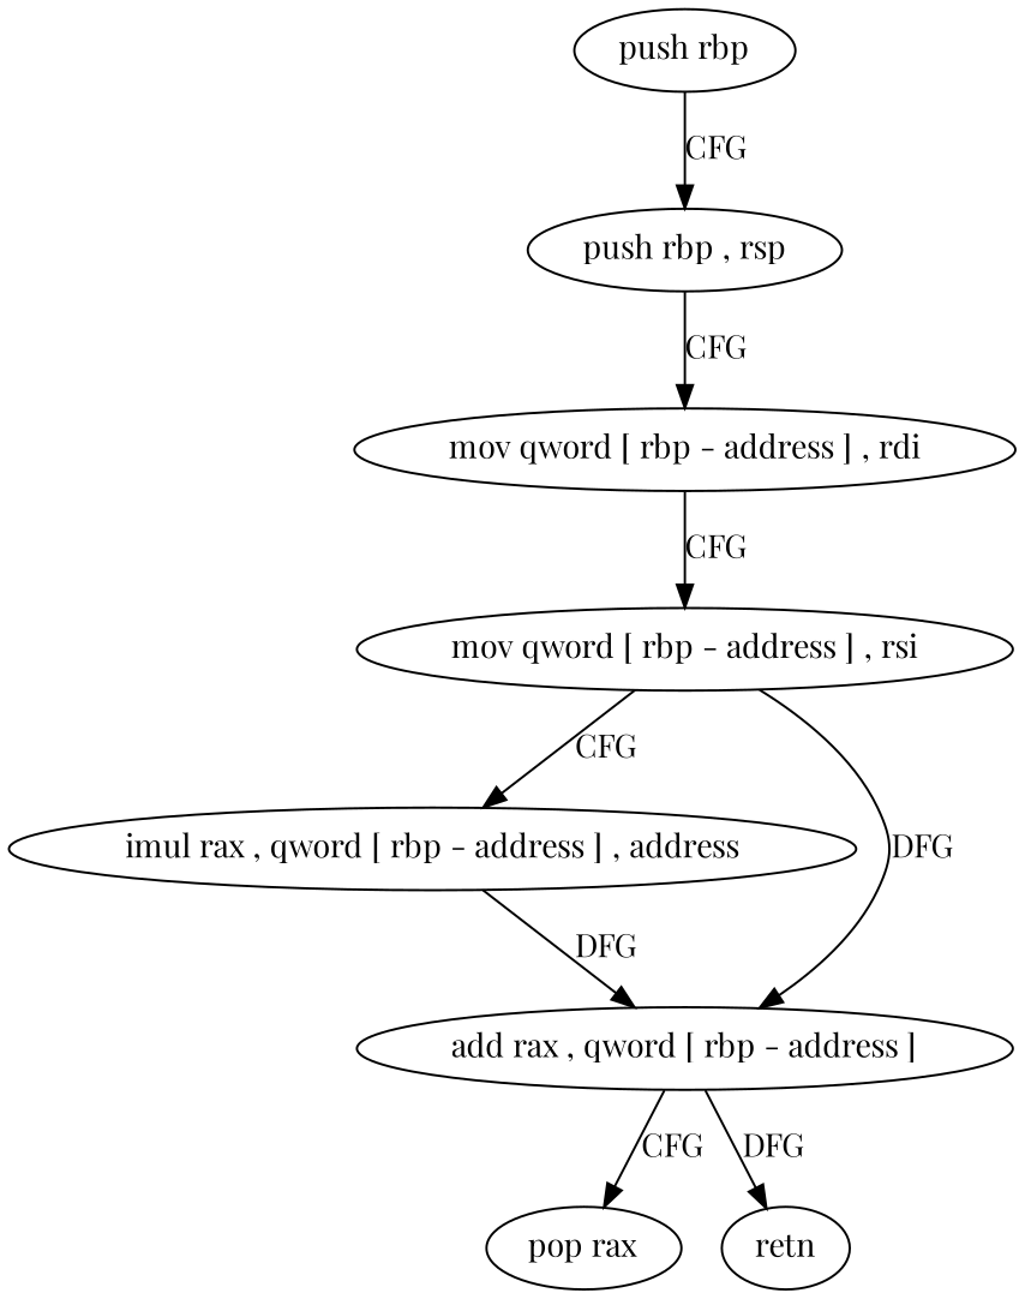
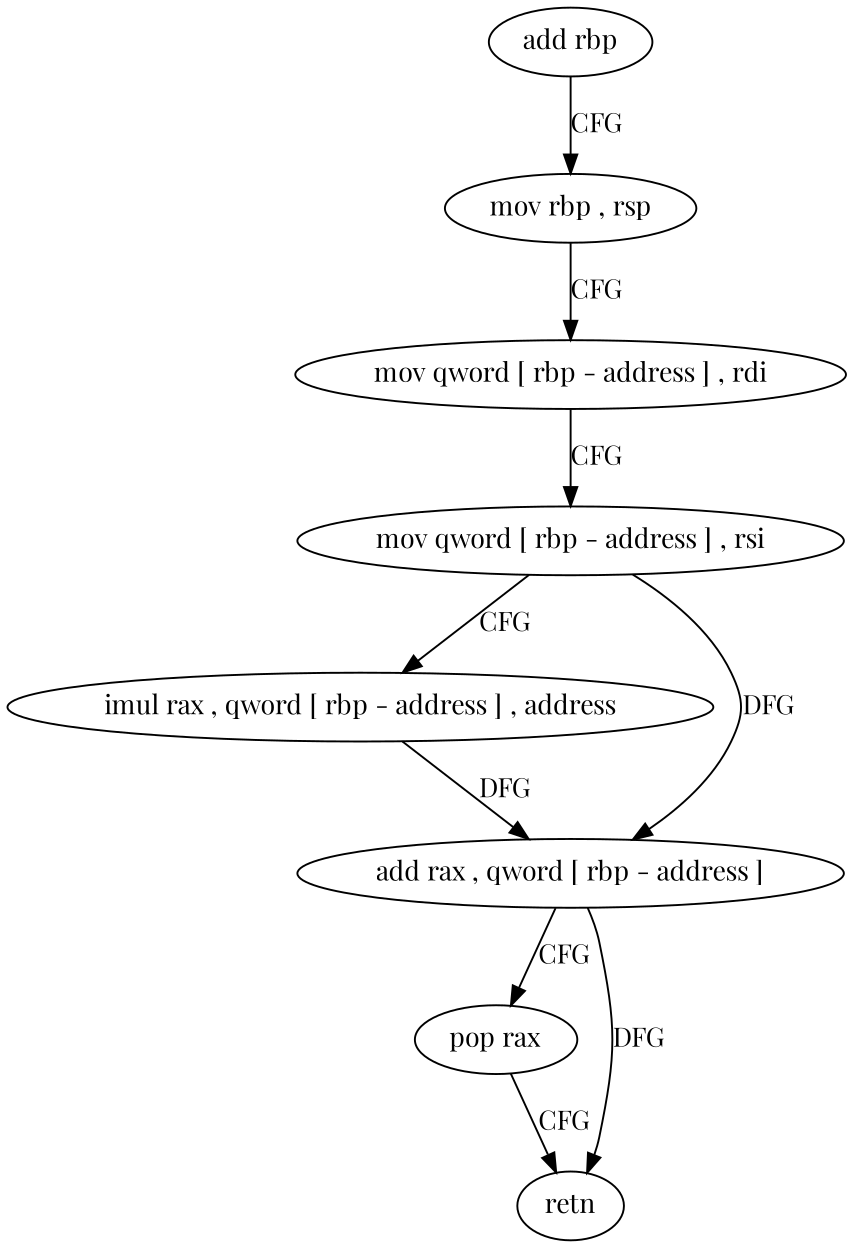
  digraph {
    fontname="Playfair Display"
    node [fontname="Playfair Display"]
    edge [fontname="Playfair Display"]
-   n1 [label="push rbp"]
-   n2 [label="push rbp , rsp"]
+   n1 [label="add rbp"]
+   n2 [label="mov rbp , rsp"]
    n3 [label="mov qword [ rbp - address ] , rdi"]
    n4 [label="mov qword [ rbp - address ] , rsi"]
    n5 [label="imul rax , qword [ rbp - address ] , address"]
    n6 [label="add rax , qword [ rbp - address ]"]
    n7 [label="pop rax"]
    n8 [label=retn]
    n1 -> n2 [label=CFG]
    n2 -> n3 [label=CFG]
    n3 -> n4 [label=CFG]
    n4 -> n5 [label=CFG]
    n4 -> n6 [label=DFG]
    n5 -> n6 [label=DFG]
    n6 -> n7 [label=CFG]
    n6 -> n8 [label=DFG]
+   n7 -> n8 [label=CFG]
  }
